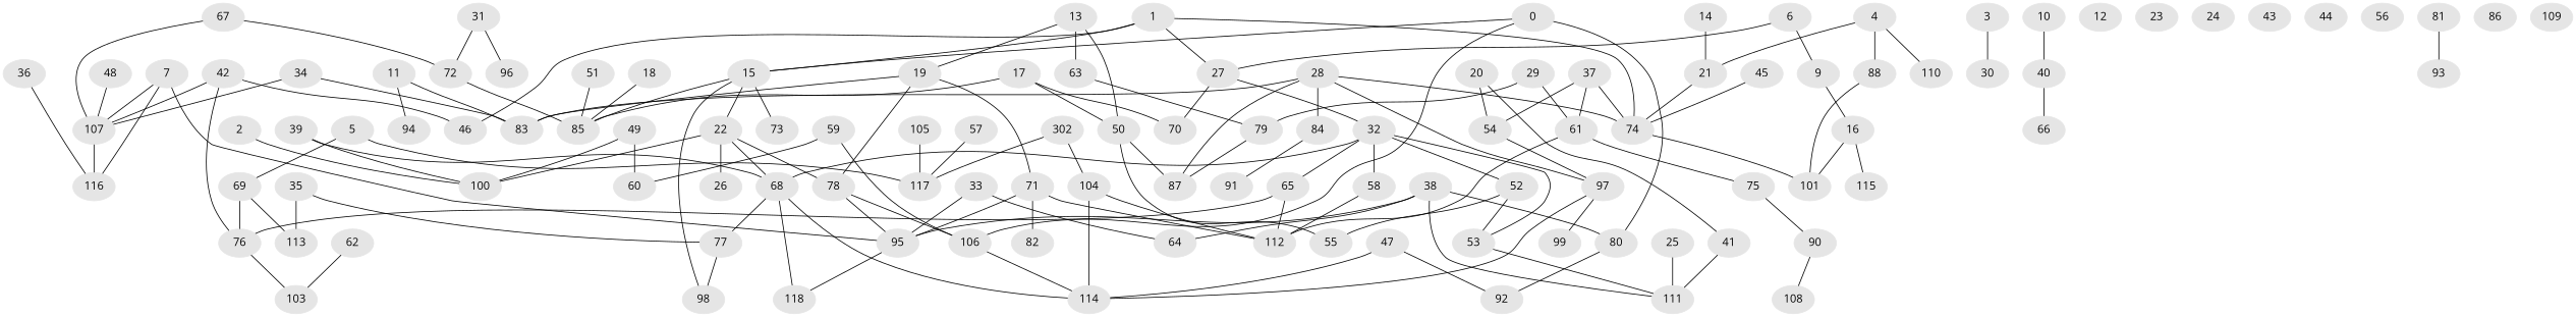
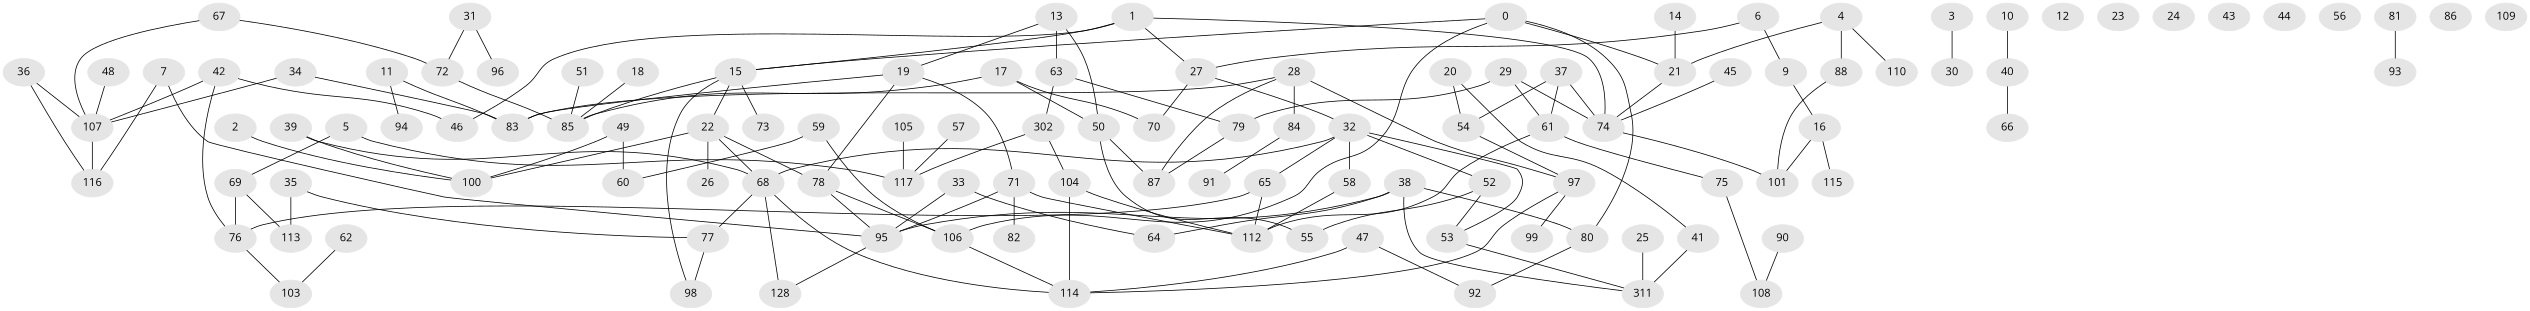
  graph {
    fontname="Open Sans"
    node [color=gray90 fontname="Open Sans" style=filled]
    edge [fontname="Open Sans"]
    1
    15
    27
    46
    74
    22
    73
    85
    98
    70
    32
    101
    2
    100
    3
    30
    4
    21
    88
    110
    5
    69
    117
    113
    76
    6
    9
    16
    7
    95
    116
-   118
+   118 [label=128]
    n33 [label=0]
    80
    106
    92
    114
    115
    10
    40
    66
    11
    83
    94
    12
    13
    19
    50
    63
    71
    78
    87
    55
    79
    n55 [label=302]
    14
    26
    68
    17
    18
    112
    82
    20
    41
    54
-   111
+   111 [label=311]
    97
    77
    23
    24
    25
    52
    53
    58
    65
    28
    84
    91
    99
    29
    61
    75
    31
    72
    96
    33
    64
    34
    107
    35
    36
    37
    38
    39
    42
    103
    43
    44
    45
    47
    48
    49
    60
    51
    56
    57
    59
    90
    62
    104
    67
    108
    81
    93
    86
    105
    109
    1 -- 15
    1 -- 27
    1 -- 46
    1 -- 74
    15 -- 22
    15 -- 73
    15 -- 85
    15 -- 98
    27 -- 70
    27 -- 32
    74 -- 101
    22 -- 100
    22 -- 78
    22 -- 26
    22 -- 68
    32 -- 68
    32 -- 52
    32 -- 53
    32 -- 58
    32 -- 65
    2 -- 100
    3 -- 30
    4 -- 21
    4 -- 88
    4 -- 110
    21 -- 74
    88 -- 101
    5 -- 69
    5 -- 117
    69 -- 113
    69 -- 76
    76 -- 103
    6 -- 27
    6 -- 9
    9 -- 16
    16 -- 101
    16 -- 115
    7 -- 95
    7 -- 116
    95 -- 118
    n33 -- 15
+   n33 -- 21
    n33 -- 80
    n33 -- 106
    80 -- 92
    106 -- 114
    10 -- 40
    40 -- 66
    11 -- 83
    11 -- 94
    13 -- 19
    13 -- 50
    13 -- 63
    19 -- 83
    19 -- 71
    19 -- 78
    50 -- 87
    50 -- 55
    63 -- 79
+   63 -- n55
    71 -- 95
    71 -- 112
    71 -- 82
    78 -- 95
    78 -- 106
    79 -- 87
    n55 -- 117
    n55 -- 104
    14 -- 21
    68 -- 118
    68 -- 114
    68 -- 77
    17 -- 85
    17 -- 70
    17 -- 50
    18 -- 85
    20 -- 41
    20 -- 54
    41 -- 111
    54 -- 97
    97 -- 114
    97 -- 99
    77 -- 98
    25 -- 111
    52 -- 55
    52 -- 53
    53 -- 111
    58 -- 112
    65 -- 76
    65 -- 112
    28 -- 83
    28 -- 87
    28 -- 97
    28 -- 84
    84 -- 91
-   28 -- 74
+   29 -- 74
    29 -- 79
    29 -- 61
    61 -- 112
    61 -- 75
-   75 -- 90
+   75 -- 108
    31 -- 72
    31 -- 96
    72 -- 85
    33 -- 95
    33 -- 64
    34 -- 83
    34 -- 107
    107 -- 116
    35 -- 113
    35 -- 77
    36 -- 116
-   7 -- 107
+   36 -- 107
    37 -- 74
    37 -- 54
    37 -- 61
    38 -- 95
    38 -- 80
    38 -- 111
    38 -- 64
    39 -- 100
    39 -- 68
    42 -- 46
    42 -- 76
    42 -- 107
    45 -- 74
    47 -- 92
    47 -- 114
    48 -- 107
    49 -- 100
    49 -- 60
    51 -- 85
    57 -- 117
    59 -- 106
    59 -- 60
    90 -- 108
    62 -- 103
    104 -- 114
    104 -- 112
    67 -- 72
    67 -- 107
    81 -- 93
    105 -- 117
  }
